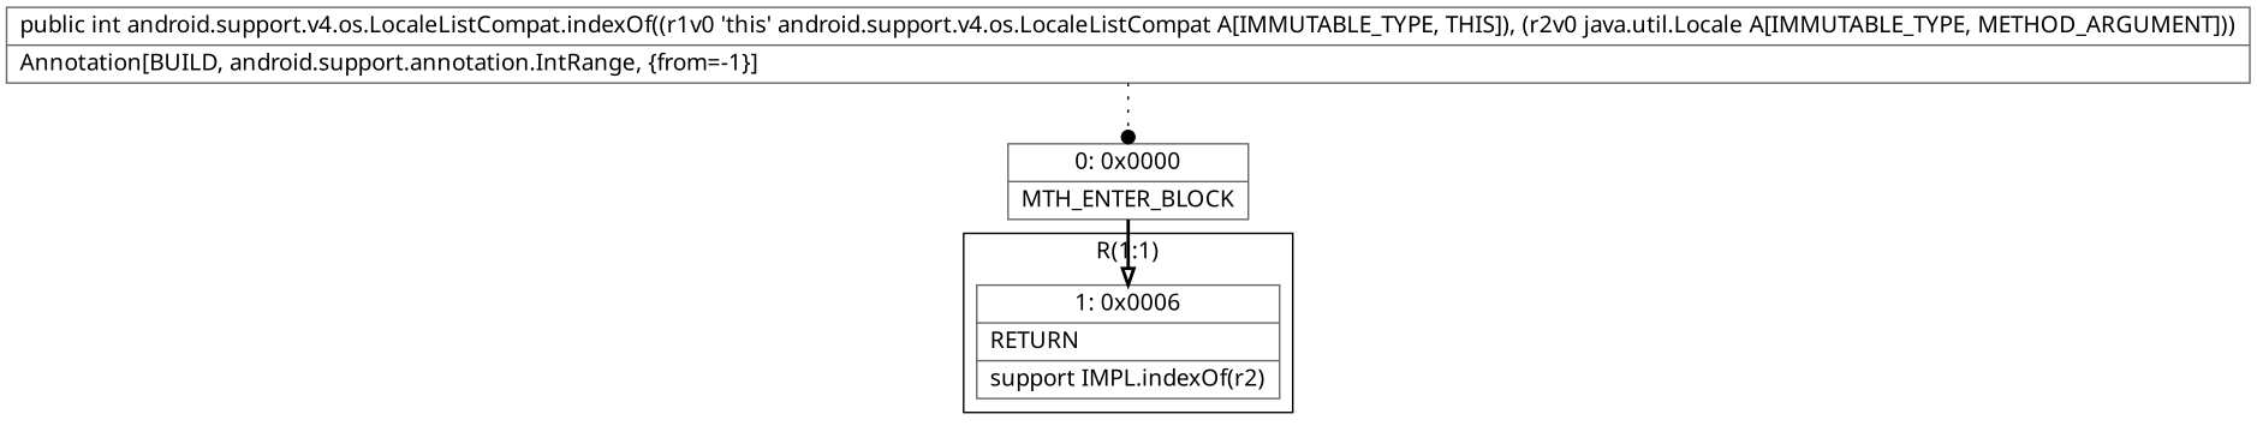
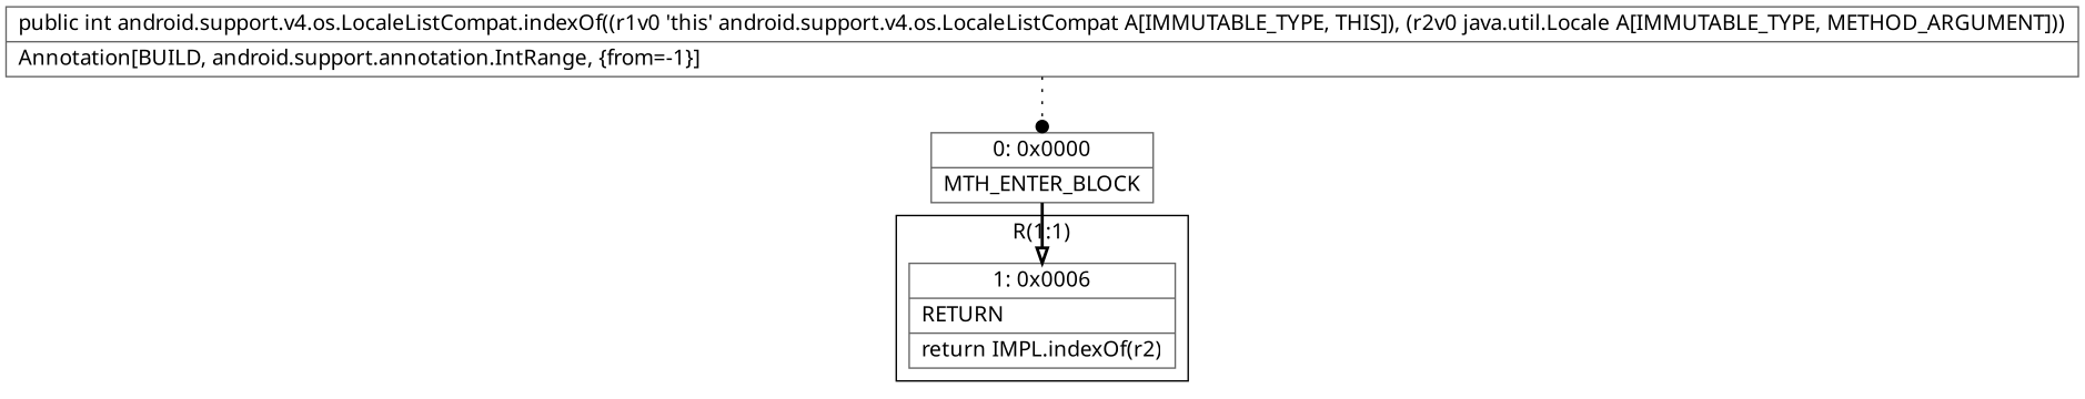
  digraph {
    fontname="Noto Sans"
    node [color=gray40 shape=record fontname="Noto Sans"]
    edge [fontname="Noto Sans"]
-   n1 [label="{1\:\ 0x0006|RETURN\l|support IMPL.indexOf(r2)\l}"]
+   n1 [label="{1\:\ 0x0006|RETURN\l|return IMPL.indexOf(r2)\l}"]
    n2 [label="{0\:\ 0x0000|MTH_ENTER_BLOCK\l}"]
    n3 [label="{public int android.support.v4.os.LocaleListCompat.indexOf((r1v0 'this' android.support.v4.os.LocaleListCompat A[IMMUTABLE_TYPE, THIS]), (r2v0 java.util.Locale A[IMMUTABLE_TYPE, METHOD_ARGUMENT]))  | Annotation[BUILD, android.support.annotation.IntRange, \{from=\-1\}]\l}"]
    subgraph cluster_1 {
      label="R(1:1)"
      n1
    }
    n2 -> n1 [style=bold arrowhead=onormal]
    n3 -> n2 [style=dotted arrowhead=dot]
  }
